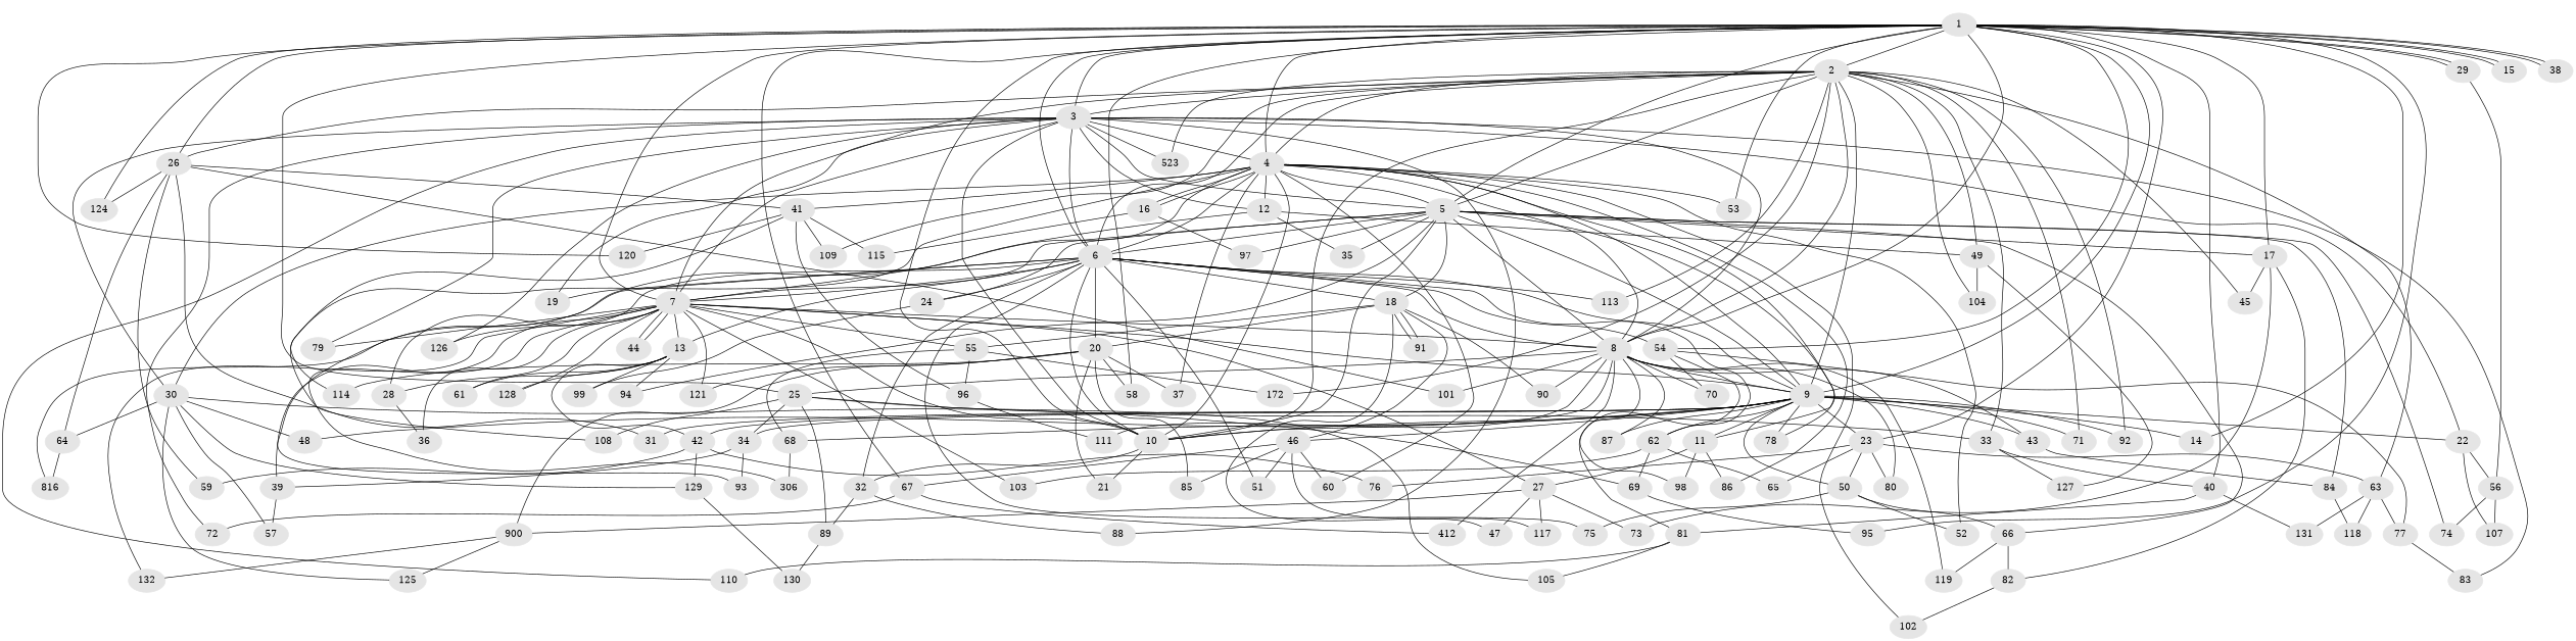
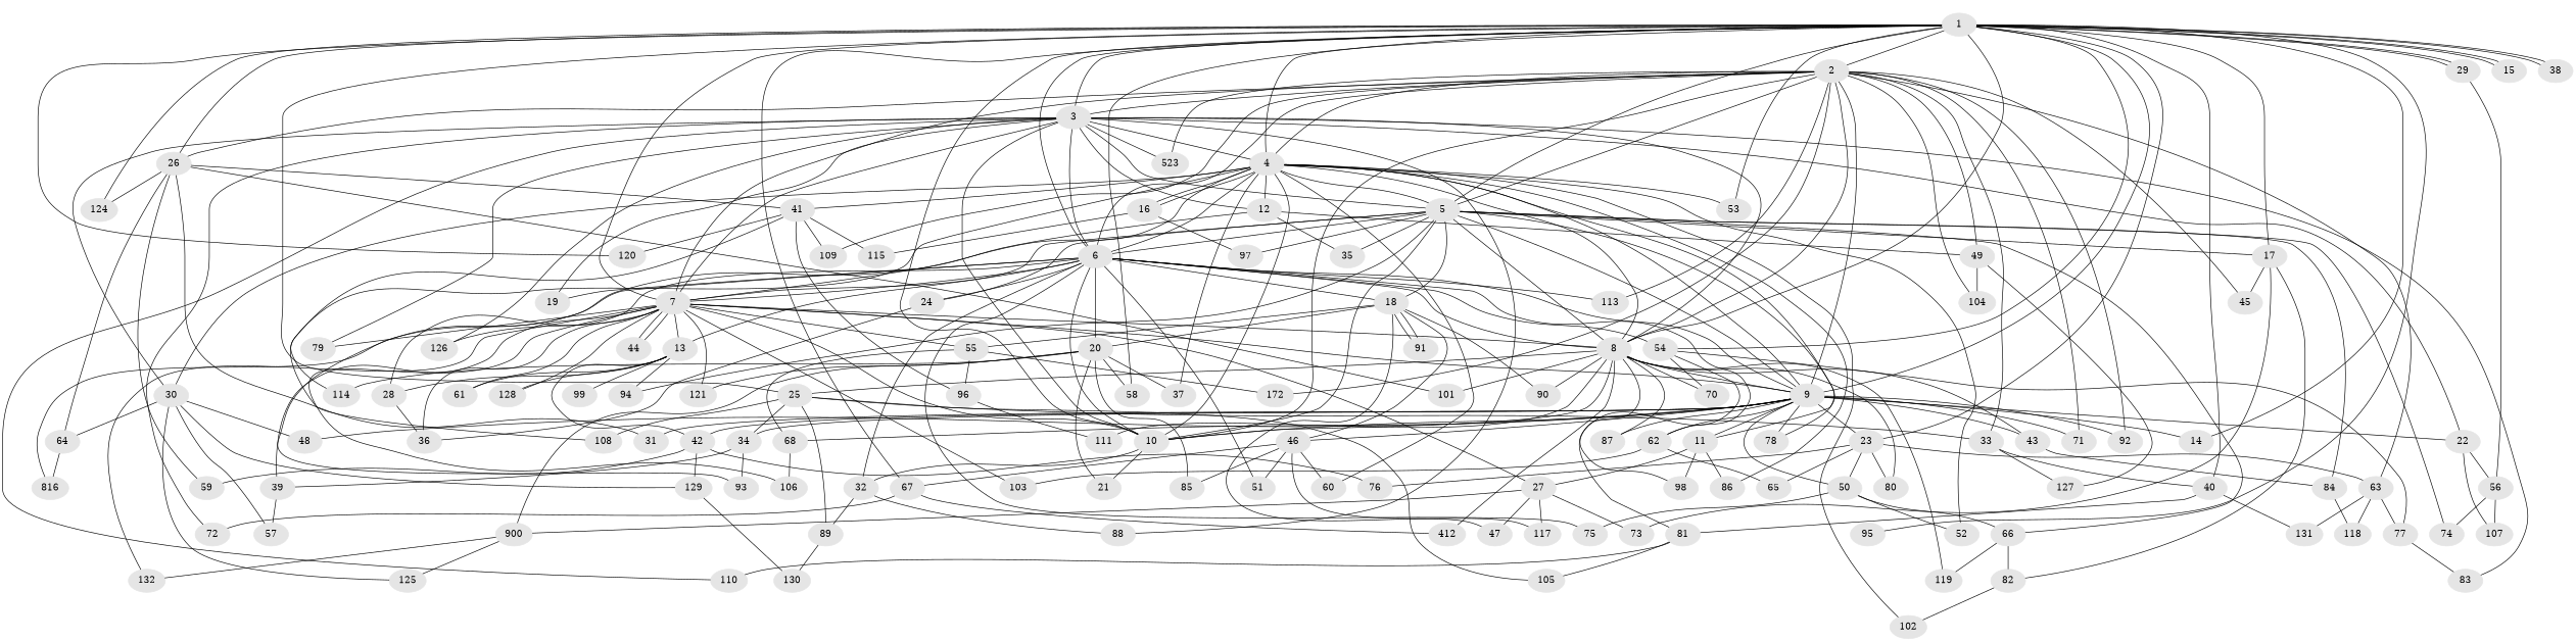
  graph {
    node [color=gray90 style=filled]
    1
    2
    3
    4
    5
    6
    7
    8
    9
    10
    14
    15
    17
    23
    25
    26
    29
    38
    40
    53
    54
    58
    67
    95
    120
    124
    33
    45
    49
    63
    71
    92
    104
    109
    113
    n36 [label=172]
    n37 [label=523]
    12
    19
    22
    30
    72
    79
    83
    88
    110
    126
    11
    16
    37
    41
    52
    60
    86
    102
    108
    18
    24
    35
    66
    74
    78
    84
    94
    97
    13
    20
    28
    32
    51
    62
    75
    n73 [label=816]
    27
    36
    39
    44
    55
    61
    103
-   106 [label=306]
+   106
    121
    128
    132
    43
    70
    80
    87
    90
    98
    101
    111
    n93 [label=412]
    119
    31
    34
    42
    46
    48
    50
    68
    21
    73
    82
    65
    76
    89
    105
    59
    64
    56
    81
    131
    77
    127
    118
    93
    107
    57
-   69
    125
    129
    115
    114
    96
    47
    91
    99
    85
    n130 [label=900]
    117
    130
    1 -- 2
    1 -- 3
    1 -- 4
    1 -- 5
    1 -- 6
    1 -- 7
    1 -- 8
    1 -- 9
    1 -- 10
    1 -- 14
    1 -- 15
    1 -- 15
    1 -- 17
    1 -- 23
    1 -- 25
    1 -- 26
    1 -- 29
    1 -- 29
    1 -- 38
    1 -- 38
    1 -- 40
    1 -- 53
    1 -- 54
    1 -- 58
    1 -- 67
    1 -- 95
    1 -- 120
    1 -- 124
    2 -- 3
    2 -- 4
    2 -- 5
    2 -- 6
    2 -- 7
    2 -- 8
    2 -- 9
    2 -- 10
    2 -- 26
    2 -- 33
    2 -- 45
    2 -- 49
    2 -- 63
    2 -- 71
    2 -- 92
    2 -- 104
    2 -- 109
    2 -- 113
    2 -- n36
    2 -- n37
    3 -- 4
    3 -- 5
    3 -- 6
    3 -- 7
    3 -- 8
    3 -- 10
    3 -- n37
    3 -- 12
    3 -- 19
    3 -- 22
    3 -- 30
    3 -- 72
    3 -- 79
    3 -- 83
    3 -- 88
    3 -- 110
    3 -- 126
    4 -- 5
    4 -- 6
    4 -- 7
    4 -- 8
    4 -- 9
    4 -- 10
    4 -- 53
    4 -- 12
    4 -- 30
    4 -- 11
    4 -- 16
    4 -- 16
    4 -- 37
    4 -- 41
    4 -- 52
    4 -- 60
    4 -- 86
    4 -- 102
    4 -- 108
    5 -- 6
    5 -- 7
    5 -- 8
    5 -- 9
    5 -- 10
    5 -- 17
    5 -- 18
    5 -- 24
    5 -- 35
    5 -- 66
    5 -- 74
    5 -- 78
    5 -- 84
    5 -- 94
    5 -- 97
    6 -- 7
    6 -- 8
    6 -- 9
    6 -- 10
    6 -- 54
    6 -- 113
    6 -- 19
    6 -- 18
    6 -- 24
    6 -- 13
    6 -- 20
    6 -- 28
    6 -- 32
    6 -- 51
    6 -- 62
    6 -- 75
    6 -- n73
    7 -- 8
    7 -- 9
    7 -- 10
    7 -- 79
    7 -- 126
    7 -- 13
    7 -- 27
    7 -- 36
    7 -- 39
    7 -- 44
    7 -- 44
    7 -- 55
    7 -- 61
    7 -- 103
    7 -- 106
    7 -- 121
    7 -- 128
    7 -- 132
    8 -- 9
    8 -- 10
    8 -- 25
    8 -- 43
    8 -- 70
    8 -- 80
    8 -- 87
    8 -- 90
    8 -- 98
    8 -- 101
    8 -- 111
    8 -- n93
    8 -- 119
    9 -- 10
    9 -- 14
    9 -- 23
    9 -- 71
    9 -- 92
    9 -- 22
    9 -- 11
    9 -- 78
    9 -- 62
    9 -- 43
    9 -- 87
    9 -- 31
    9 -- 34
    9 -- 42
    9 -- 46
    9 -- 48
    9 -- 50
    9 -- 68
    10 -- 32
    10 -- 21
    17 -- 45
    17 -- 73
    17 -- 82
    23 -- 63
    23 -- 80
    23 -- 50
    23 -- 65
    23 -- 76
    25 -- 33
    25 -- 108
    25 -- 34
    25 -- 89
    25 -- 105
    26 -- 124
    26 -- 41
    26 -- 101
    26 -- 31
    26 -- 59
    26 -- 64
    29 -- 56
    40 -- 81
    40 -- 131
    54 -- 70
    54 -- 81
    54 -- 77
    67 -- 72
    67 -- n93
    33 -- 40
    33 -- 127
    49 -- 104
    49 -- 127
    63 -- 131
    63 -- 77
    63 -- 118
    12 -- 49
    12 -- 35
    12 -- 93
    22 -- 56
    22 -- 107
    30 -- 48
    30 -- 64
    30 -- 57
-   30 -- 69
    30 -- 125
    30 -- 129
    11 -- 86
    11 -- 27
    11 -- 98
    16 -- 97
    16 -- 115
    41 -- 120
    41 -- 109
    41 -- 115
    41 -- 114
    41 -- 96
    18 -- 20
    18 -- 55
    18 -- 90
    18 -- 46
    18 -- 47
    18 -- 91
    18 -- 91
-   24 -- 99
+   24 -- 36
    66 -- 119
    66 -- 82
    84 -- 118
    13 -- 94
    13 -- 28
    13 -- 61
    13 -- 128
    13 -- 42
    13 -- 99
    20 -- 58
    20 -- 37
    20 -- 121
    20 -- 21
    20 -- 114
    20 -- 85
    20 -- n130
    28 -- 36
    32 -- 88
    32 -- 89
    62 -- 103
    62 -- 65
-   62 -- 69
    27 -- 73
    27 -- 47
    27 -- n130
    27 -- 117
    39 -- 57
    55 -- n36
    55 -- 68
    55 -- 96
    43 -- 84
    34 -- 39
    34 -- 93
    42 -- 76
    42 -- 59
    42 -- 129
    46 -- 67
    46 -- 60
    46 -- 51
    46 -- 85
    46 -- 117
    50 -- 52
    50 -- 66
    50 -- 75
    68 -- 106
    82 -- 102
    89 -- 130
    64 -- n73
    56 -- 74
    56 -- 107
    81 -- 110
    81 -- 105
    77 -- 83
-   69 -- 95
    129 -- 130
    96 -- 111
    n130 -- 132
    n130 -- 125
  }
